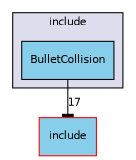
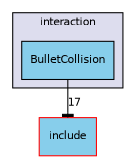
  digraph {
    compound=true
    node [fillcolor=skyblue fontname=Helvetica fontsize=10 shape=box style=filled]
    n1 [label=BulletCollision pencolor=black]
    n2 [color=red label=include]
    subgraph cluster_1 {
      bgcolor="#ddddee"
      fontname=Helvetica
      fontsize=10
-     label=include
+     label=interaction
      pencolor=black
      n1
    }
    n1 -> n2 [headlabel=17 labeldistance=1.5 labelfontname=Helvetica labelfontsize=10 arrowhead=tee]
  }
